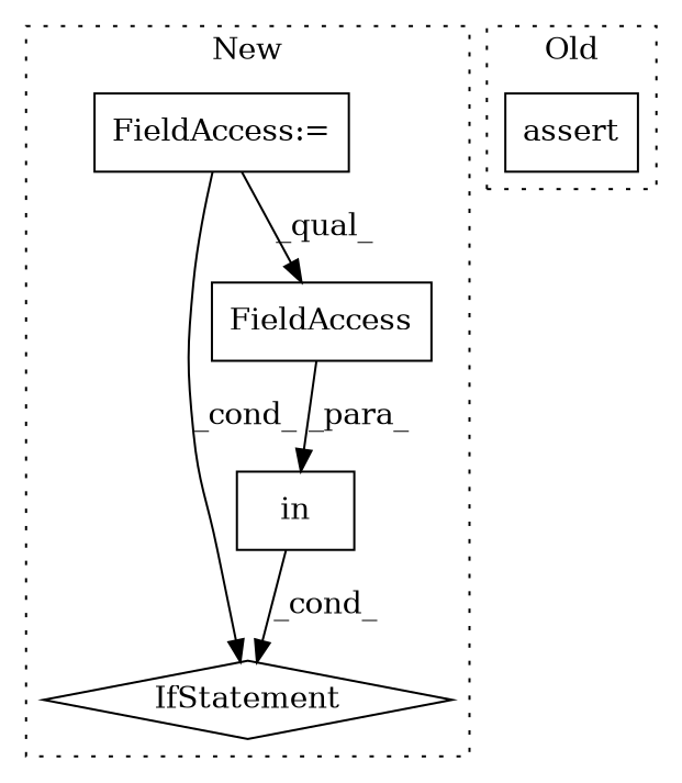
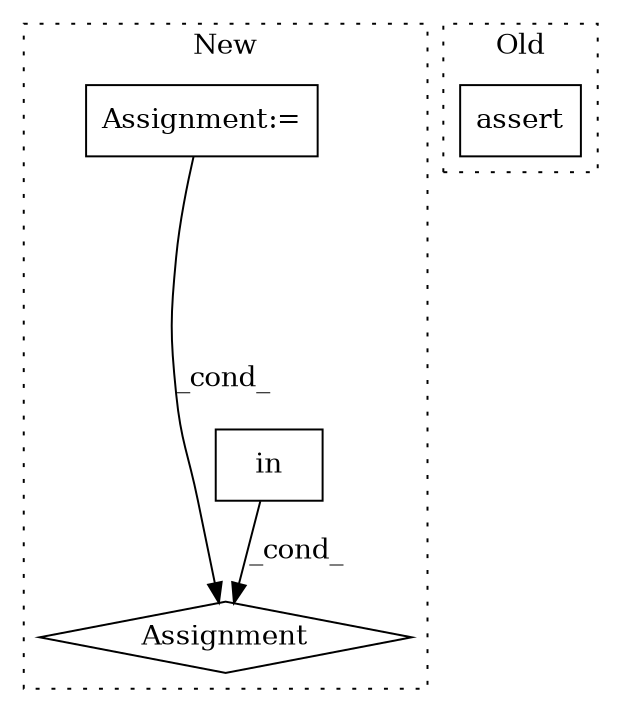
  digraph {
    node [shape=box]
    n1 [a=105 l=22 label=in s=6708]
-   n2 [a=25 l=3 label=IfStatement s=6731 shape=diamond]
-   n3 [a=22 l=10 label=FieldAccess s=6720]
-   n4 [a=7 l=2 label="FieldAccess:=" s=6581]
+   n2 [a=25 l=3 label=Assignment s=6731 shape=diamond]
+   n4 [a=7 l=2 label="Assignment:=" s=6581]
    n5 [a=6 l=7 label=assert s=7145]
    subgraph cluster_1 {
      label=New
      style=dotted
      n1
      n2
-     n3
      n4
    }
    subgraph cluster_2 {
      label=Old
      style=dotted
      n5
    }
    n1 -> n2 [label=_cond_]
-   n3 -> n1 [label=_para_]
    n4 -> n2 [label=_cond_]
-   n4 -> n3 [label=_qual_]
  }
